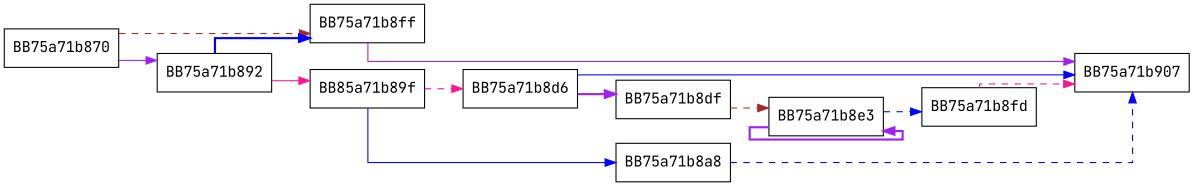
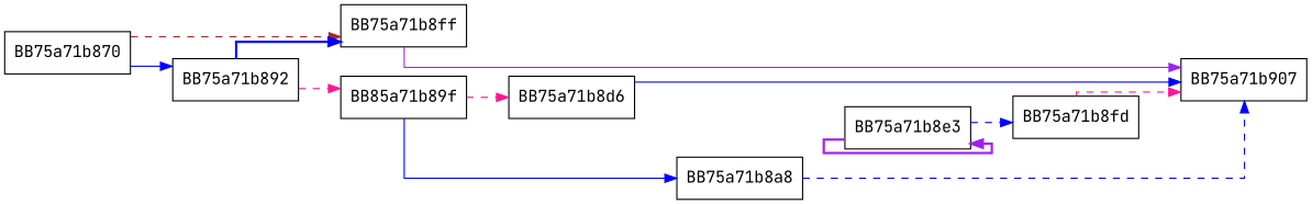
  digraph {
    fontname="JetBrains Mono"
    rankdir=LR
    splines=ortho
    node [fontname="JetBrains Mono" shape=box]
    edge [color=blue fontname="JetBrains Mono" style=dashed]
    BB75a71b870
    BB75a71b8ff
    BB75a71b892
    BB75a71b907
    n5 [label=BB85a71b89f]
    BB75a71b8d6
    BB75a71b8a8
-   BB75a71b8df
    BB75a71b8e3
    BB75a71b8fd
    BB75a71b870 -> BB75a71b8ff [color=brown]
-   BB75a71b870 -> BB75a71b892 [color=purple style=solid]
+   BB75a71b870 -> BB75a71b892 [style=solid]
    BB75a71b8ff -> BB75a71b907 [color=purple style=solid]
    BB75a71b892 -> BB75a71b8ff [style=bold]
-   BB75a71b892 -> n5 [color=deeppink style=solid]
+   BB75a71b892 -> n5 [color=deeppink]
    n5 -> BB75a71b8d6 [color=deeppink]
    n5 -> BB75a71b8a8 [style=solid]
    BB75a71b8d6 -> BB75a71b907 [style=solid]
-   BB75a71b8d6 -> BB75a71b8df [color=purple style=bold]
    BB75a71b8a8 -> BB75a71b907
-   BB75a71b8df -> BB75a71b8e3 [color=brown]
    BB75a71b8e3 -> BB75a71b8e3 [color=purple style=bold]
    BB75a71b8e3 -> BB75a71b8fd
    BB75a71b8fd -> BB75a71b907 [color=deeppink]
  }
